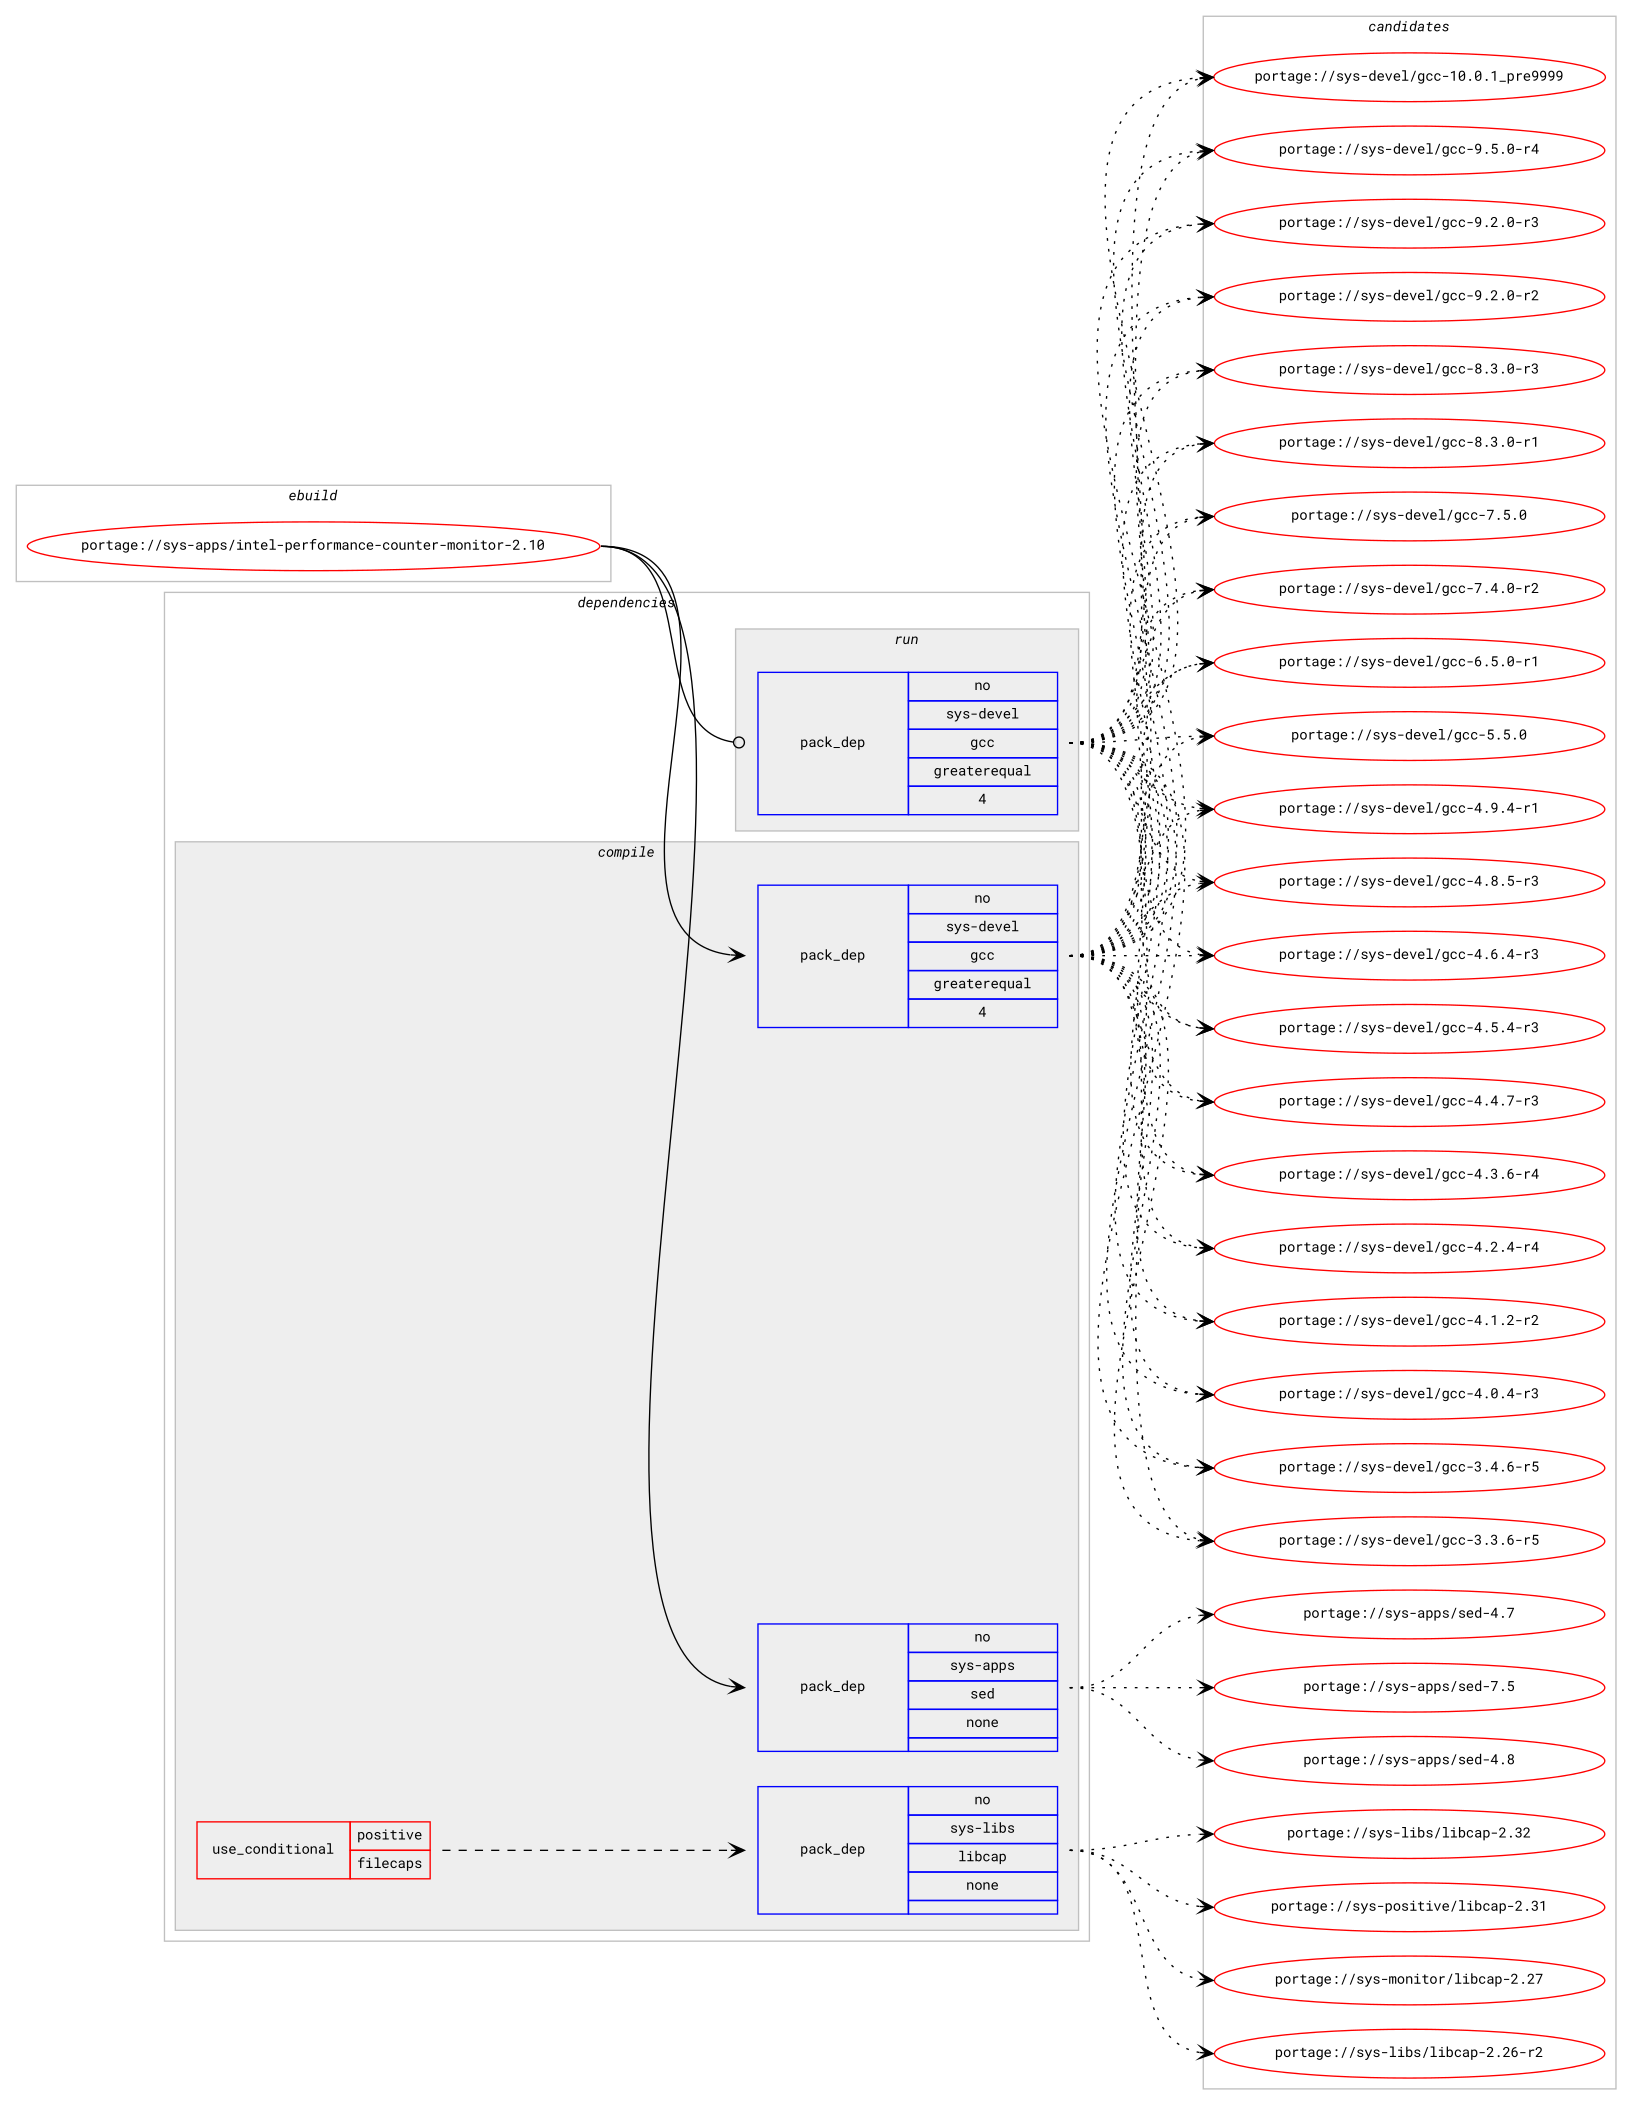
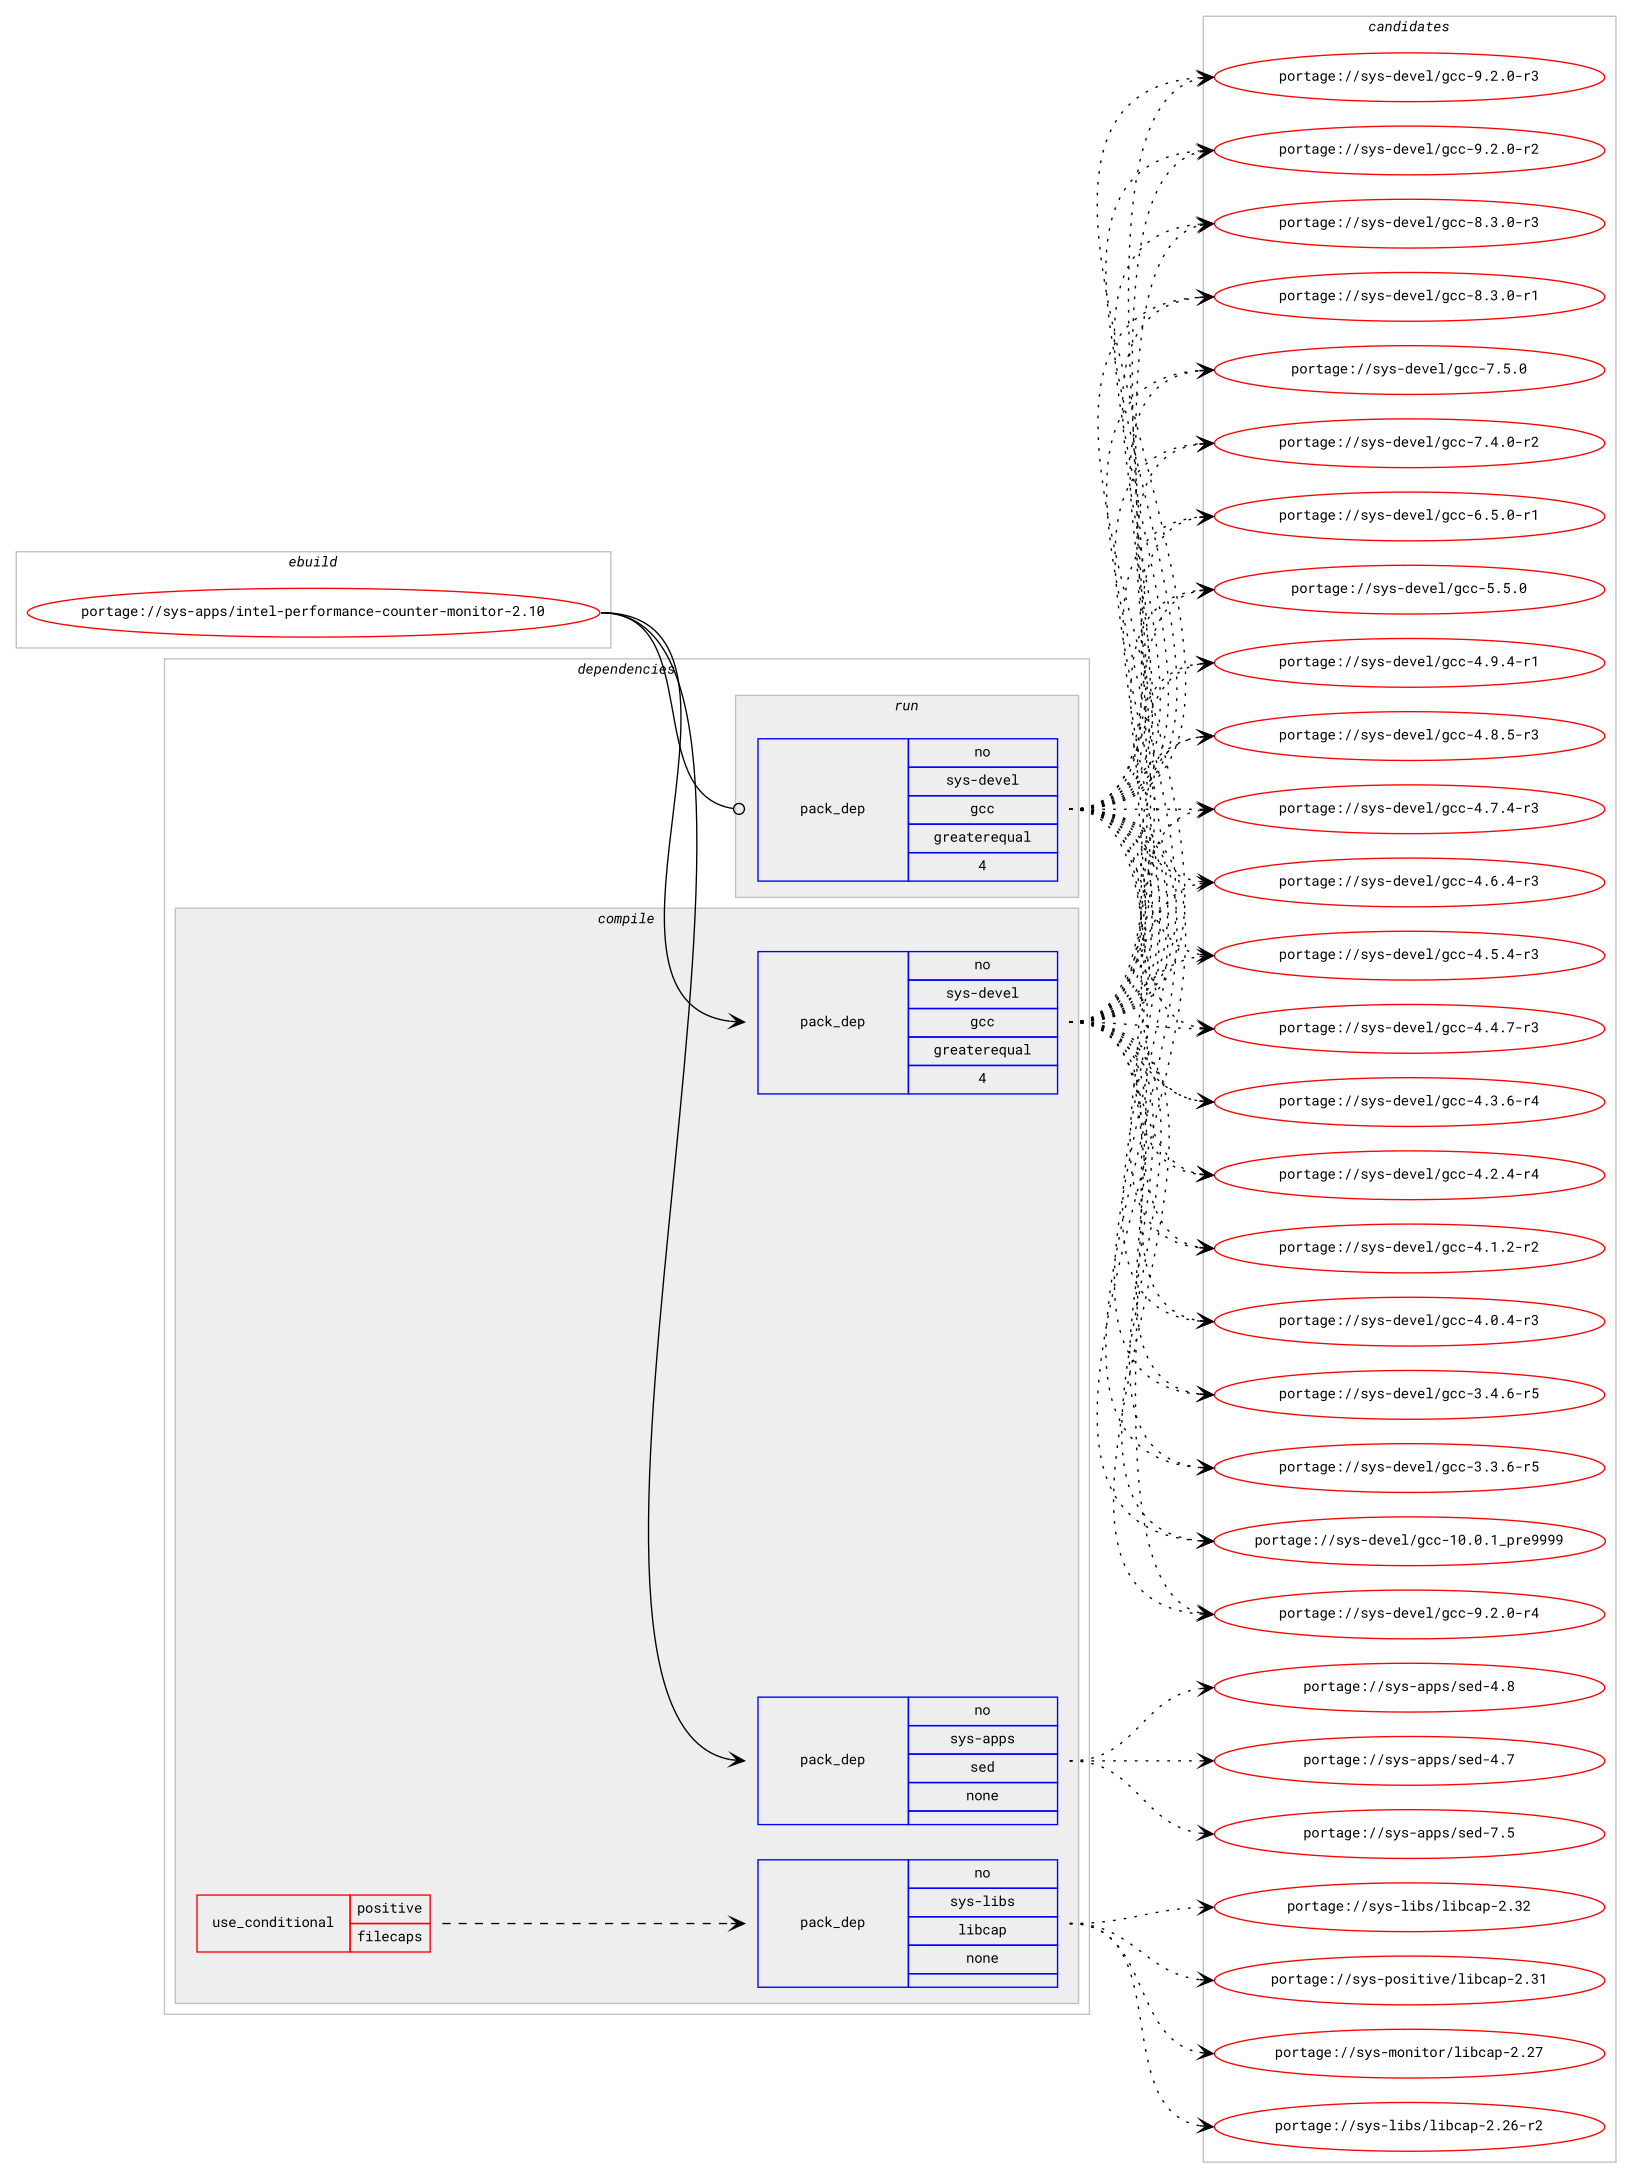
  digraph {
    compound=true
    concentrate=true
    fontname="Roboto Mono"
    fontsize=10
    newrank=true
    rankdir=LR
    ranksep=1.5
    node [color=red fontname="Roboto Mono" fontsize=10]
    edge [arrowhead=vee fontname="Roboto Mono" headport=w style=dotted tailport=e weight=100]
    n1 [label="portage://sys-apps/intel-performance-counter-monitor-2.10" width=4]
    n2 [color=blue label=<<TABLE BORDER="0" CELLBORDER="1" CELLSPACING="0" CELLPADDING="4" WIDTH="220"><TR><TD ROWSPAN="6" CELLPADDING="30">pack_dep</TD></TR><TR><TD WIDTH="110">no</TD></TR><TR><TD>sys-libs</TD></TR><TR><TD>libcap</TD></TR><TR><TD>none</TD></TR><TR><TD></TD></TR></TABLE>> shape=none]
    n3 [label=<<TABLE BORDER="0" CELLBORDER="1" CELLSPACING="0" CELLPADDING="4"><TR><TD ROWSPAN="3" CELLPADDING="10">use_conditional</TD></TR><TR><TD>positive</TD></TR><TR><TD>filecaps</TD></TR></TABLE>> shape=none]
    n4 [color=blue label=<<TABLE BORDER="0" CELLBORDER="1" CELLSPACING="0" CELLPADDING="4" WIDTH="220"><TR><TD ROWSPAN="6" CELLPADDING="30">pack_dep</TD></TR><TR><TD WIDTH="110">no</TD></TR><TR><TD>sys-apps</TD></TR><TR><TD>sed</TD></TR><TR><TD>none</TD></TR><TR><TD></TD></TR></TABLE>> shape=none]
    n5 [color=blue label=<<TABLE BORDER="0" CELLBORDER="1" CELLSPACING="0" CELLPADDING="4" WIDTH="220"><TR><TD ROWSPAN="6" CELLPADDING="30">pack_dep</TD></TR><TR><TD WIDTH="110">no</TD></TR><TR><TD>sys-devel</TD></TR><TR><TD>gcc</TD></TR><TR><TD>greaterequal</TD></TR><TR><TD>4</TD></TR></TABLE>> shape=none]
    n6 [color=blue label=<<TABLE BORDER="0" CELLBORDER="1" CELLSPACING="0" CELLPADDING="4" WIDTH="220"><TR><TD ROWSPAN="6" CELLPADDING="30">pack_dep</TD></TR><TR><TD WIDTH="110">no</TD></TR><TR><TD>sys-devel</TD></TR><TR><TD>gcc</TD></TR><TR><TD>greaterequal</TD></TR><TR><TD>4</TD></TR></TABLE>> shape=none]
    n7 [label="portage://sys-libs/libcap-2.32" width=4]
    n8 [label="portage://sys-positive/libcap-2.31" width=4]
    n9 [label="portage://sys-monitor/libcap-2.27" width=4]
    n10 [label="portage://sys-libs/libcap-2.26-r2" width=4]
    n11 [label="portage://sys-apps/sed-4.8" width=4]
    n12 [label="portage://sys-apps/sed-4.7" width=4]
    n13 [label="portage://sys-apps/sed-7.5" width=4]
-   n14 [label="portage://sys-devel/gcc-9.5.0-r4" width=4]
+   n14 [label="portage://sys-devel/gcc-9.2.0-r4" width=4]
    n15 [label="portage://sys-devel/gcc-9.2.0-r3" width=4]
    n16 [label="portage://sys-devel/gcc-9.2.0-r2" width=4]
    n17 [label="portage://sys-devel/gcc-8.3.0-r3" width=4]
    n18 [label="portage://sys-devel/gcc-8.3.0-r1" width=4]
    n19 [label="portage://sys-devel/gcc-7.5.0" width=4]
    n20 [label="portage://sys-devel/gcc-7.4.0-r2" width=4]
    n21 [label="portage://sys-devel/gcc-6.5.0-r1" width=4]
    n22 [label="portage://sys-devel/gcc-5.5.0" width=4]
    n23 [label="portage://sys-devel/gcc-4.9.4-r1" width=4]
    n24 [label="portage://sys-devel/gcc-4.8.5-r3" width=4]
+   n25 [label="portage://sys-devel/gcc-4.7.4-r3" width=4]
    n26 [label="portage://sys-devel/gcc-4.6.4-r3" width=4]
    n27 [label="portage://sys-devel/gcc-4.5.4-r3" width=4]
    n28 [label="portage://sys-devel/gcc-4.4.7-r3" width=4]
    n29 [label="portage://sys-devel/gcc-4.3.6-r4" width=4]
    n30 [label="portage://sys-devel/gcc-4.2.4-r4" width=4]
    n31 [label="portage://sys-devel/gcc-4.1.2-r2" width=4]
    n32 [label="portage://sys-devel/gcc-4.0.4-r3" width=4]
    n33 [label="portage://sys-devel/gcc-3.4.6-r5" width=4]
    n34 [label="portage://sys-devel/gcc-3.3.6-r5" width=4]
    n35 [label="portage://sys-devel/gcc-10.0.1_pre9999" width=4]
    subgraph cluster_1 {
      color=gray
      label=<<i>ebuild</i>>
      rank=same
      n1
    }
    subgraph cluster_2 {
      color=gray
      label=<<i>dependencies</i>>
      subgraph cluster_3 {
        color=gray
        fillcolor="#eeeeee"
        label=<<i>compile</i>>
        style=filled
        subgraph sub_4 {
          color=gray
          fillcolor="#eeeeee"
          label=<<i>compile</i>>
          style=filled
          n3
          subgraph sub_5 {
            color=gray
            fillcolor="#eeeeee"
            label=<<i>compile</i>>
            style=filled
            n2
          }
        }
        subgraph sub_6 {
          color=gray
          fillcolor="#eeeeee"
          label=<<i>compile</i>>
          style=filled
          n4
        }
        subgraph sub_7 {
          color=gray
          fillcolor="#eeeeee"
          label=<<i>compile</i>>
          style=filled
          n5
        }
      }
      subgraph cluster_8 {
        color=gray
        fillcolor="#eeeeee"
        label=<<i>compile and run</i>>
        style=filled
      }
      subgraph cluster_9 {
        color=gray
        fillcolor="#eeeeee"
        label=<<i>run</i>>
        style=filled
        subgraph sub_10 {
          color=gray
          fillcolor="#eeeeee"
          label=<<i>run</i>>
          style=filled
          n6
        }
      }
    }
    subgraph cluster_11 {
      color=gray
      label=<<i>candidates</i>>
      rank=same
      subgraph sub_12 {
        color=black
        label=<<i>candidates</i>>
        nodesep=1
        rank=same
        n7
        n8
        n9
        n10
      }
      subgraph sub_13 {
        color=black
        label=<<i>candidates</i>>
        nodesep=1
        rank=same
        n11
        n12
        n13
      }
      subgraph sub_14 {
        color=black
        label=<<i>candidates</i>>
        nodesep=1
        rank=same
        n14
        n15
        n16
        n17
        n18
        n19
        n20
        n21
        n22
        n23
        n24
+       n25
        n26
        n27
        n28
        n29
        n30
        n31
        n32
        n33
        n34
        n35
      }
      subgraph sub_15 {
        color=black
        label=<<i>candidates</i>>
        nodesep=1
        rank=same
        n14
        n15
        n16
        n17
        n18
        n19
        n20
        n21
        n22
        n23
        n24
+       n25
        n26
        n27
        n28
        n29
        n30
        n31
        n32
        n33
        n34
        n35
      }
    }
    n1 -> n4 [style=solid weight=20]
    n1 -> n5 [style=solid weight=20]
    n1 -> n6 [arrowhead=odot style=solid weight=20]
    n2 -> n7
    n2 -> n8
    n2 -> n9
    n2 -> n10
    n3 -> n2 [style=dashed weight=20]
    n4 -> n11
    n4 -> n12
    n4 -> n13
    n5 -> n14
    n5 -> n15
    n5 -> n16
    n5 -> n17
    n5 -> n18
    n5 -> n19
    n5 -> n20
    n5 -> n21
    n5 -> n22
    n5 -> n23
    n5 -> n24
+   n5 -> n25
    n5 -> n26
    n5 -> n27
    n5 -> n28
    n5 -> n29
    n5 -> n30
    n5 -> n31
    n5 -> n32
    n5 -> n33
    n5 -> n34
    n5 -> n35
    n6 -> n14
    n6 -> n15
    n6 -> n16
    n6 -> n17
    n6 -> n18
    n6 -> n19
    n6 -> n20
    n6 -> n21
    n6 -> n22
    n6 -> n23
    n6 -> n24
+   n6 -> n25
    n6 -> n26
    n6 -> n27
    n6 -> n28
    n6 -> n29
    n6 -> n30
    n6 -> n31
    n6 -> n32
    n6 -> n33
    n6 -> n34
    n6 -> n35
  }
